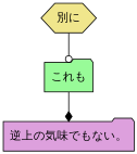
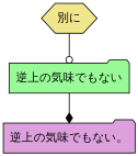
  digraph {
    node [shape=folder style=filled]
-   n1 [fillcolor=palegreen label="これも"]
+   n1 [fillcolor=palegreen label="逆上の気味でもない"]
    n2 [fillcolor=plum label="逆上の気味でもない。"]
    n3 [fillcolor=khaki label="別に" shape=hexagon]
    n1 -> n2 [arrowhead=diamond]
    n3 -> n1 [arrowhead=odot]
  }
